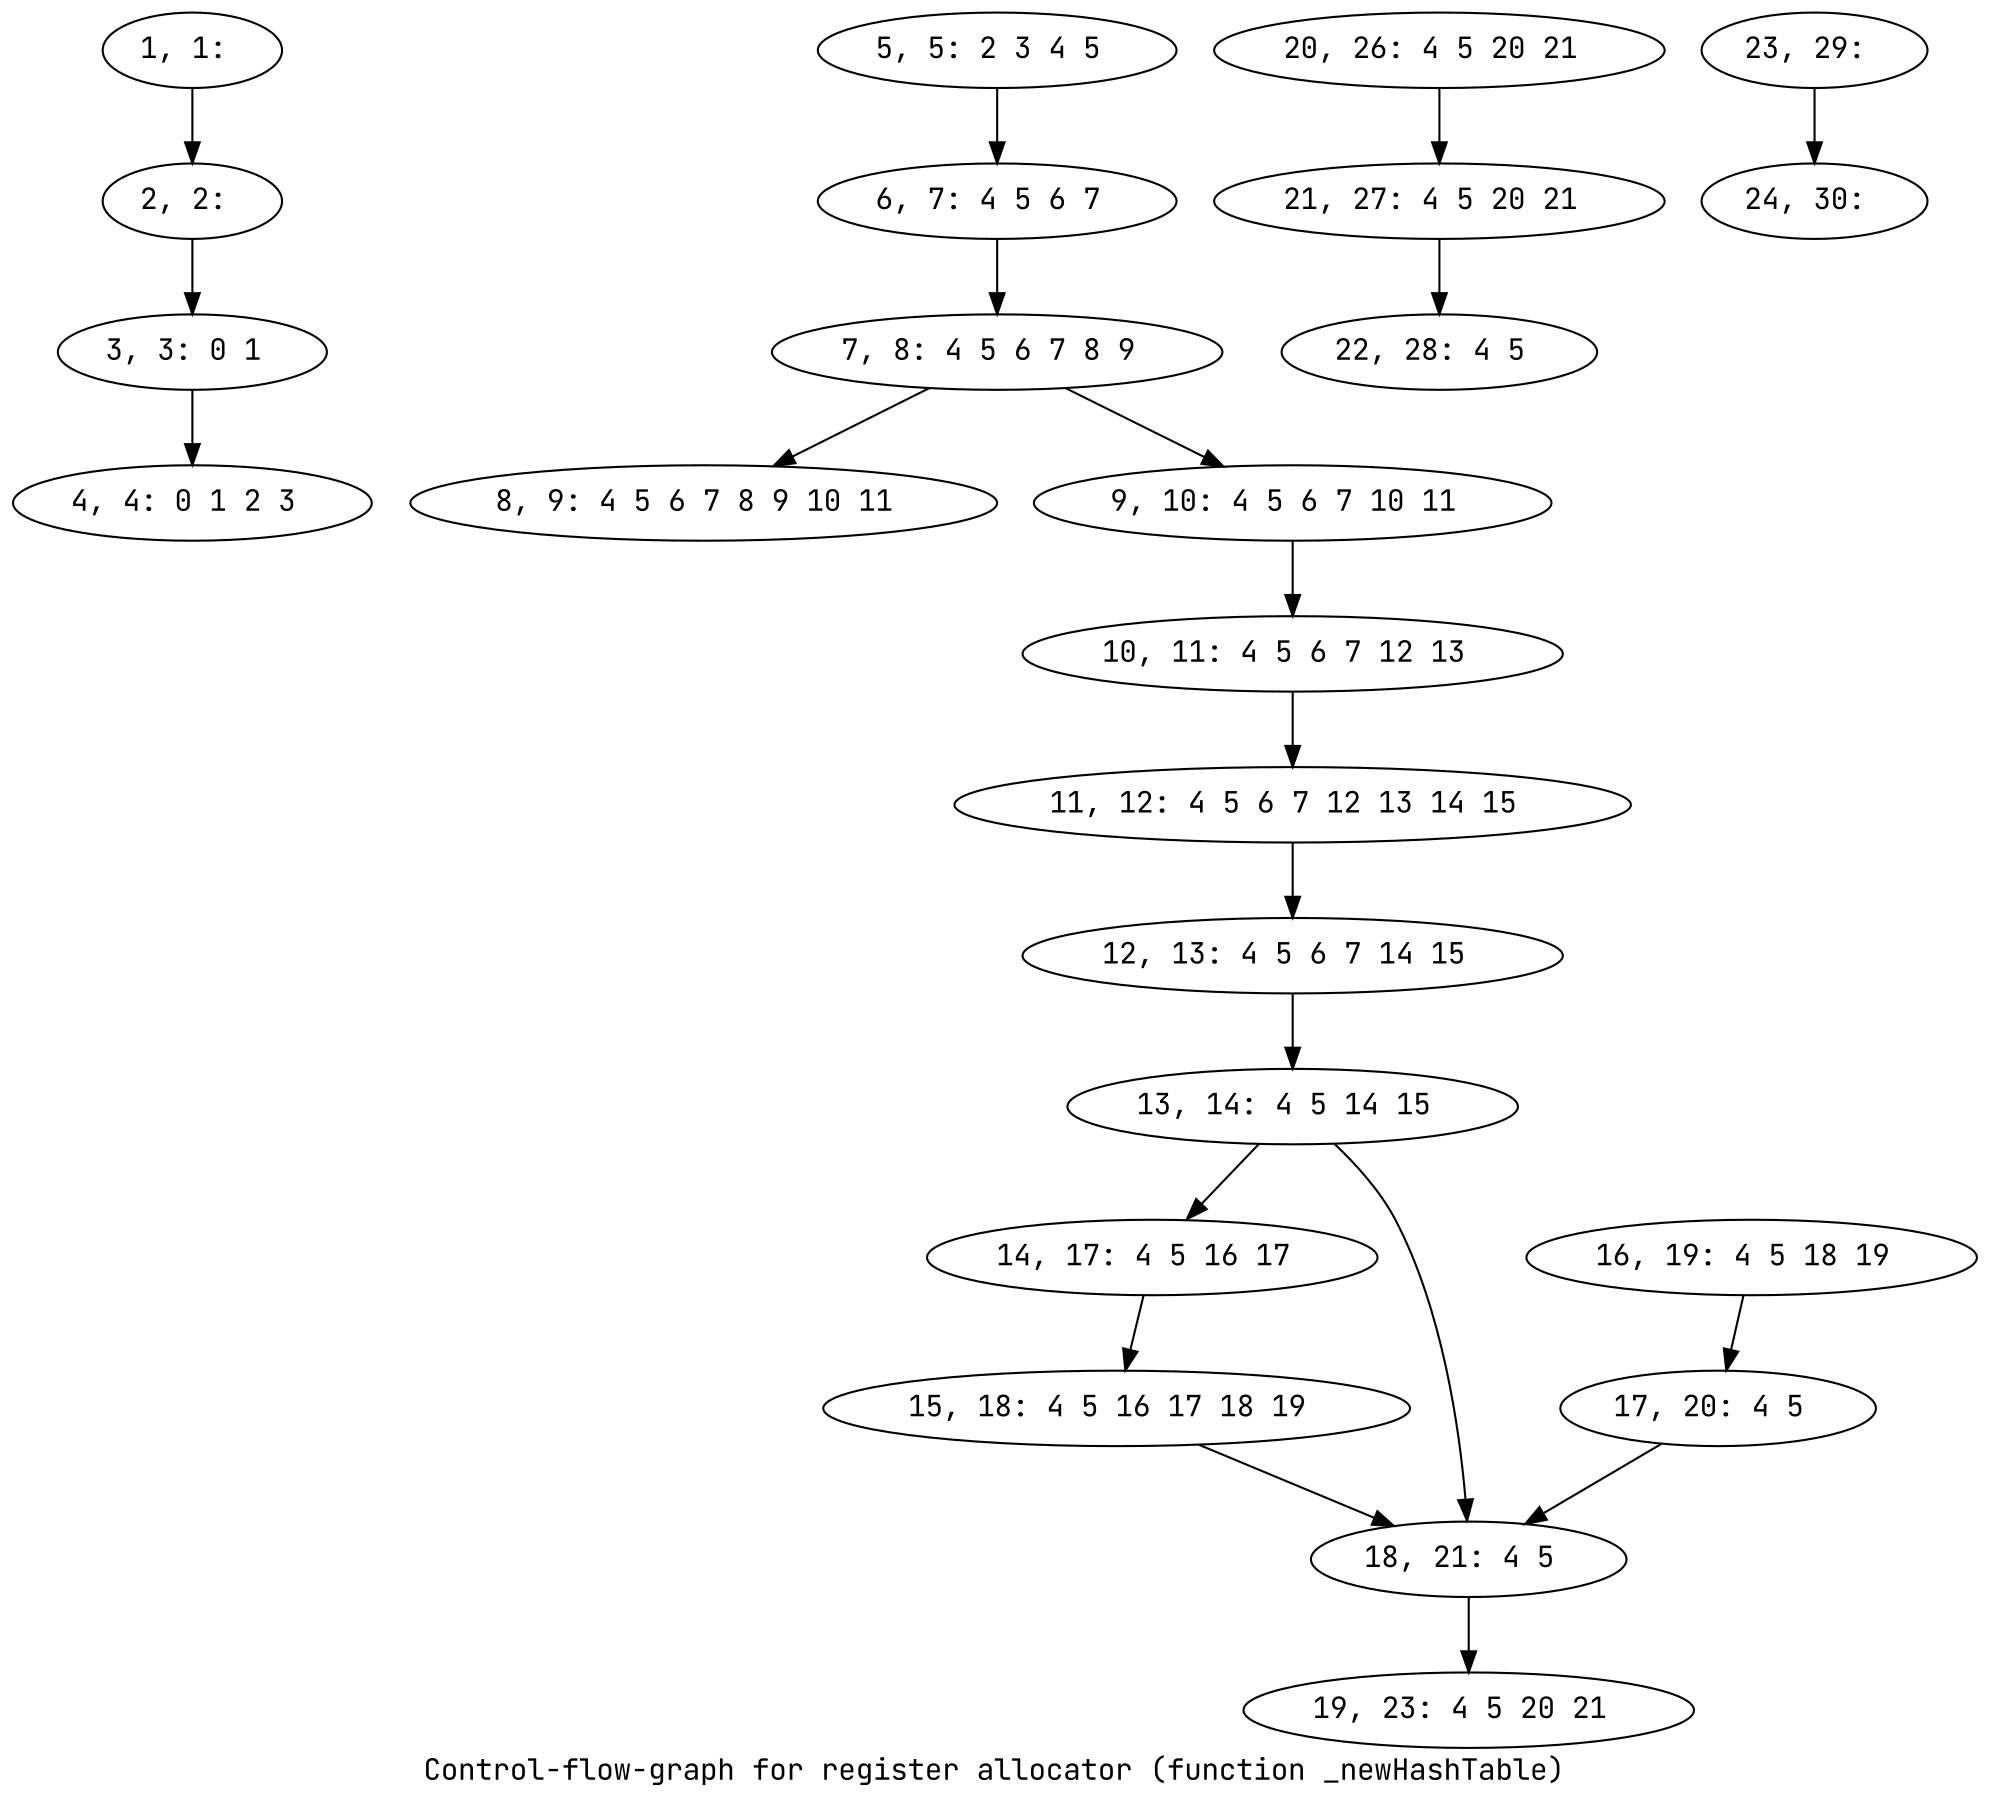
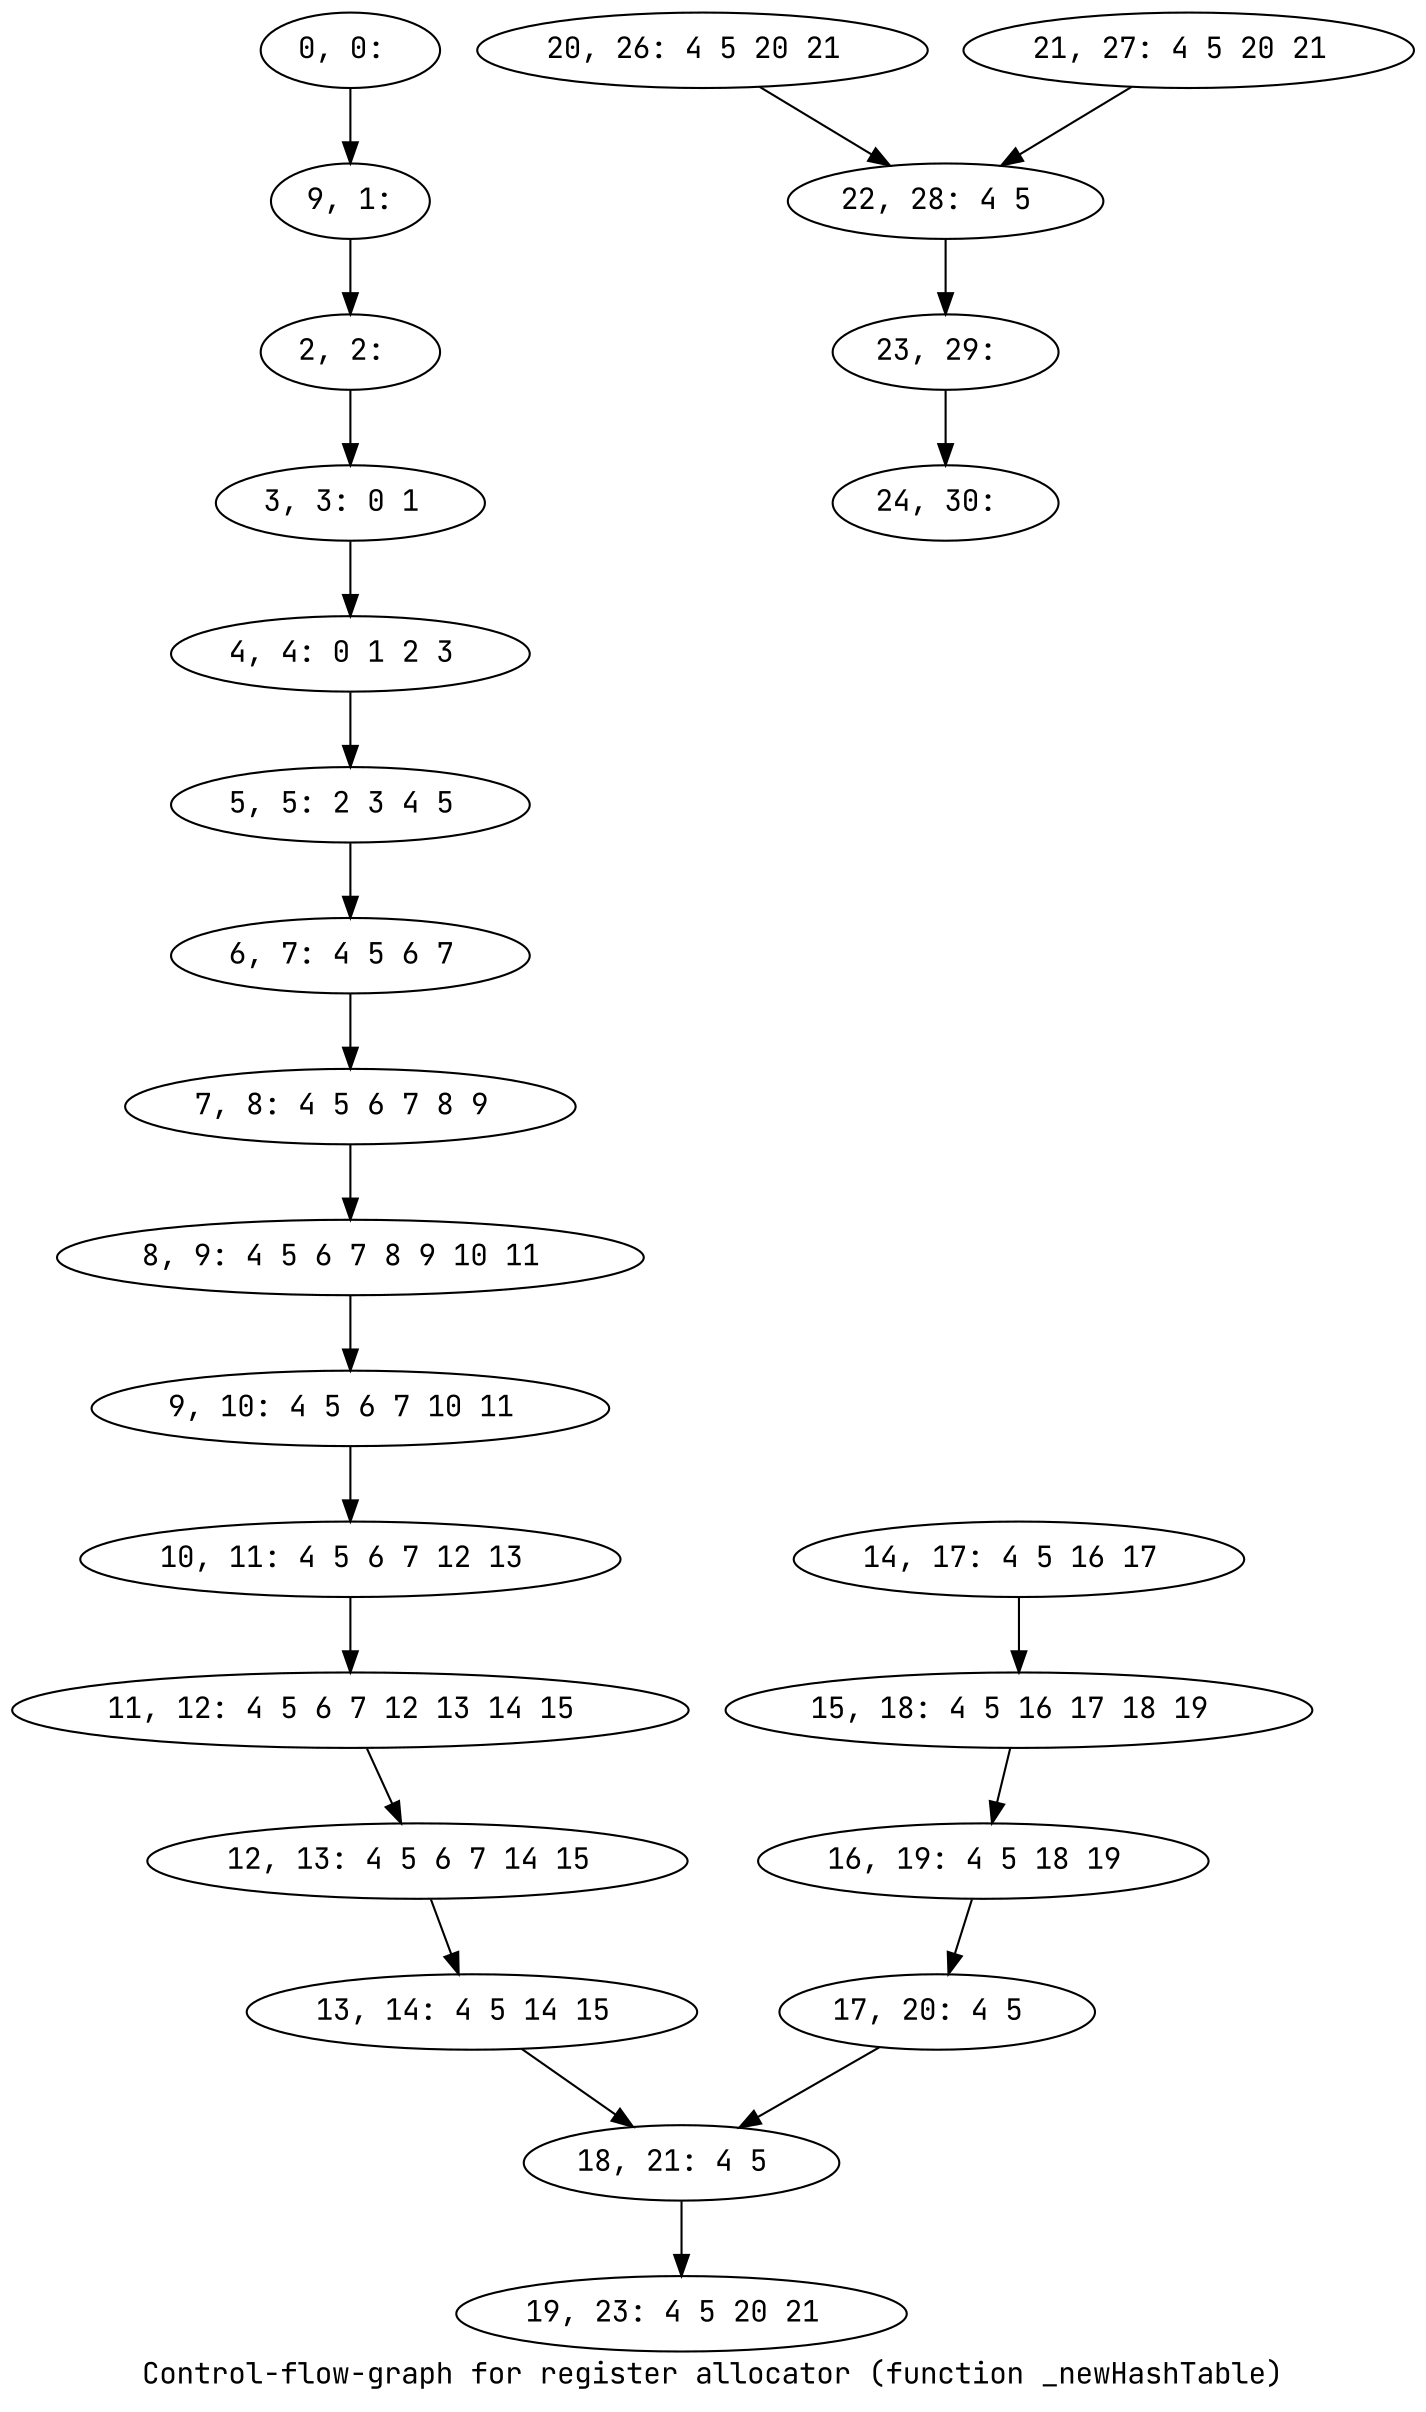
  digraph {
    fontname="JetBrains Mono"
    label="Control-flow-graph for register allocator (function _newHashTable)"
    node [fontname="JetBrains Mono"]
    edge [fontname="JetBrains Mono"]
-   n2 [label="1, 1: "]
+   n1 [label="0, 0: "]
+   n2 [label="9, 1:"]
    n3 [label="2, 2: "]
    n4 [label="3, 3: 0 1 "]
    n5 [label="4, 4: 0 1 2 3 "]
    n6 [label="5, 5: 2 3 4 5 "]
    n7 [label="6, 7: 4 5 6 7 "]
    n8 [label="7, 8: 4 5 6 7 8 9 "]
    n9 [label="8, 9: 4 5 6 7 8 9 10 11 "]
    n10 [label="9, 10: 4 5 6 7 10 11 "]
    n11 [label="10, 11: 4 5 6 7 12 13 "]
    n12 [label="11, 12: 4 5 6 7 12 13 14 15 "]
    n13 [label="12, 13: 4 5 6 7 14 15 "]
    n14 [label="13, 14: 4 5 14 15 "]
    n15 [label="14, 17: 4 5 16 17 "]
    n16 [label="18, 21: 4 5 "]
    n17 [label="15, 18: 4 5 16 17 18 19 "]
    n18 [label="19, 23: 4 5 20 21 "]
    n19 [label="16, 19: 4 5 18 19 "]
    n20 [label="17, 20: 4 5 "]
    n21 [label="20, 26: 4 5 20 21 "]
    n22 [label="21, 27: 4 5 20 21 "]
    n23 [label="22, 28: 4 5 "]
    n24 [label="23, 29: "]
    n25 [label="24, 30: "]
+   n1 -> n2
    n2 -> n3
    n3 -> n4
    n4 -> n5
+   n5 -> n6
    n6 -> n7
    n7 -> n8
    n8 -> n9
-   n8 -> n10
+   n9 -> n10
    n10 -> n11
    n11 -> n12
    n12 -> n13
    n13 -> n14
-   n14 -> n15
    n14 -> n16
    n15 -> n17
    n16 -> n18
-   n17 -> n16
+   n17 -> n19
    n19 -> n20
    n20 -> n16
-   n21 -> n22
+   n21 -> n23
    n22 -> n23
+   n23 -> n24
    n24 -> n25
  }
